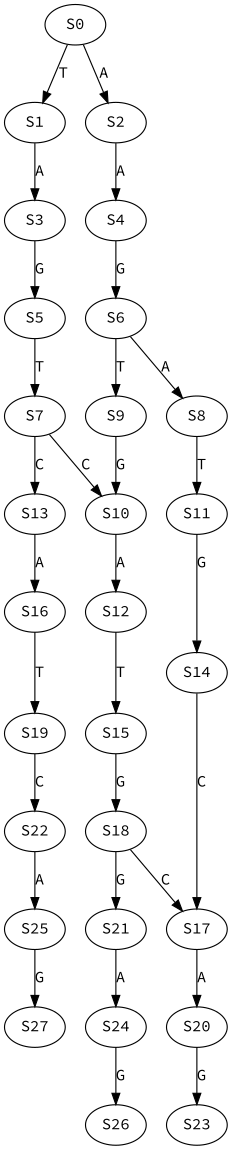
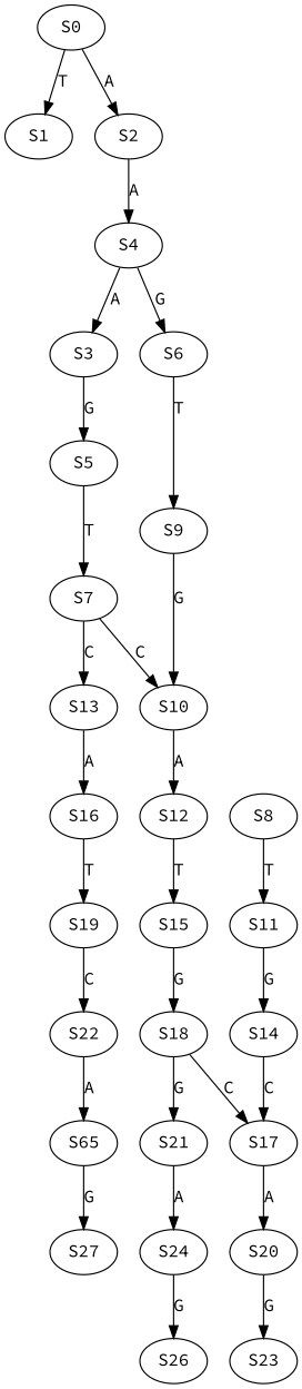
  strict digraph {
    fontname="Source Code Pro"
    node [fontname="Source Code Pro"]
    edge [fontname="Source Code Pro"]
    S0
    S1
    S2
    S3
    S4
    S5
    S6
    S7
    S8
    S9
    S10
    S13
    S11
    S12
    S14
    S15
    S16
    S17
    S18
    S19
    S20
    S21
    S22
    S23
    S24
-   S25
+   S25 [label=S65]
    S26
    S27
    S0 -> S1 [label=T]
    S0 -> S2 [label=A]
-   S1 -> S3 [label=A]
+   S4 -> S3 [label=A]
    S2 -> S4 [label=A]
    S3 -> S5 [label=G]
    S4 -> S6 [label=G]
    S5 -> S7 [label=T]
-   S6 -> S8 [label=A]
    S6 -> S9 [label=T]
    S7 -> S10 [label=C]
    S7 -> S13 [label=C]
    S8 -> S11 [label=T]
    S9 -> S10 [label=G]
    S10 -> S12 [label=A]
    S13 -> S16 [label=A]
    S11 -> S14 [label=G]
    S12 -> S15 [label=T]
    S14 -> S17 [label=C]
    S15 -> S18 [label=G]
    S16 -> S19 [label=T]
    S17 -> S20 [label=A]
    S18 -> S17 [label=C]
    S18 -> S21 [label=G]
    S19 -> S22 [label=C]
    S20 -> S23 [label=G]
    S21 -> S24 [label=A]
    S22 -> S25 [label=A]
    S24 -> S26 [label=G]
    S25 -> S27 [label=G]
  }
